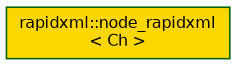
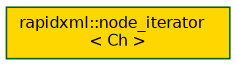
  digraph {
    rankdir=LR
-   n1 [color=darkgreen fillcolor=gold fontname=Helvetica fontsize=10 height=0.2 label="rapidxml::node_rapidxml\l\< Ch \>" shape=record style=filled width=0.4]
+   n1 [color=darkgreen fillcolor=gold fontname=Helvetica fontsize=10 height=0.2 label="rapidxml::node_iterator\l\< Ch \>" shape=record style=filled width=0.4]
  }
